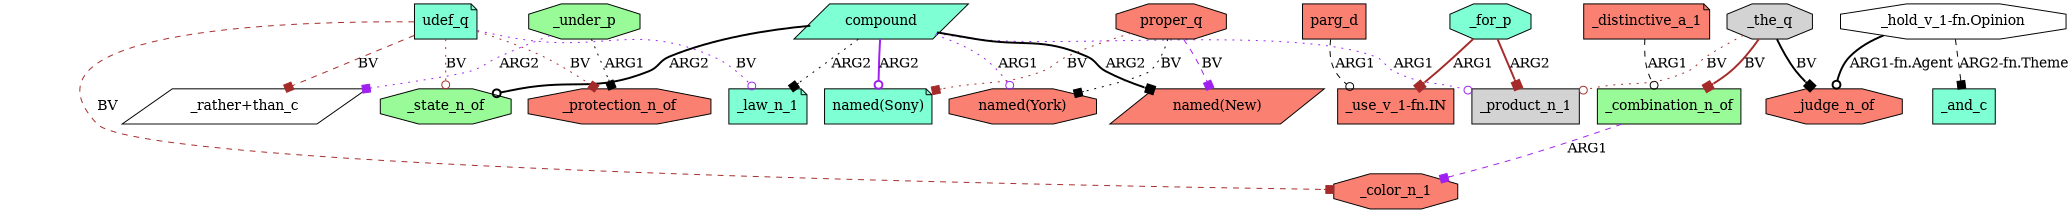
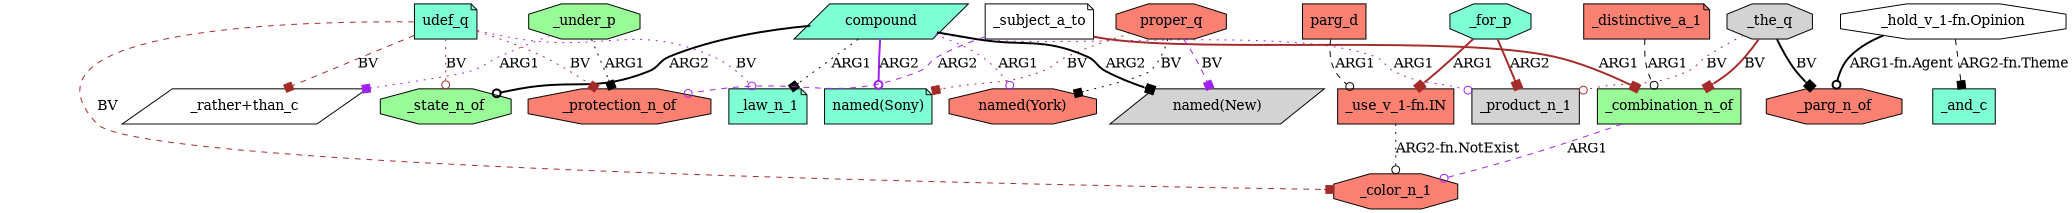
  digraph {
    node [fillcolor=salmon shape=octagon style=filled]
    edge [arrowhead=box color=black style=dotted]
    compound [fillcolor=aquamarine shape=parallelogram]
    _product_n_1 [fillcolor=lightgrey shape=box]
-   "named(New)" [shape=parallelogram]
+   "named(New)" [fillcolor=lightgrey shape=parallelogram]
    _state_n_of [fillcolor=palegreen]
    _law_n_1 [fillcolor=aquamarine shape=note]
    "named(Sony)" [fillcolor=aquamarine shape=note]
    "named(York)"
+   _subject_a_to [fillcolor=white shape=note]
    _combination_n_of [fillcolor=palegreen shape=box]
    _protection_n_of
    _color_n_1
    proper_q
    udef_q [fillcolor=aquamarine shape=note]
    "_rather+than_c" [fillcolor=white shape=parallelogram]
    _for_p [fillcolor=aquamarine]
    "_use_v_1-fn.IN" [shape=box]
    _distinctive_a_1 [shape=note]
    parg_d [shape=box]
    _the_q [fillcolor=lightgrey]
-   _judge_n_of
+   _judge_n_of [label=_parg_n_of]
    _under_p [fillcolor=palegreen]
    "_hold_v_1-fn.Opinion" [fillcolor=white]
    _and_c [fillcolor=aquamarine shape=box]
    compound -> _product_n_1 [arrowhead=odot color=purple label=ARG1]
    compound -> "named(New)" [label=ARG2 style=bold]
    compound -> _state_n_of [arrowhead=odot label=ARG2 style=bold]
-   compound -> _law_n_1 [label=ARG2]
+   compound -> _law_n_1 [label=ARG1]
    compound -> "named(Sony)" [arrowhead=odot color=purple label=ARG2 style=bold]
    compound -> "named(York)" [arrowhead=odot color=purple label=ARG1]
-   _combination_n_of -> _color_n_1 [color=purple label=ARG1 style=dashed]
+   _subject_a_to -> _combination_n_of [color=brown label=ARG1 style=bold]
+   _subject_a_to -> _protection_n_of [arrowhead=odot color=purple label=ARG2 style=dashed]
+   _combination_n_of -> _color_n_1 [arrowhead=odot color=purple label=ARG1 style=dashed]
    proper_q -> "named(New)" [color=purple label=BV style=dashed]
    proper_q -> "named(Sony)" [color=brown label=BV]
    proper_q -> "named(York)" [label=BV]
    udef_q -> _state_n_of [arrowhead=odot color=brown label=BV]
    udef_q -> _law_n_1 [arrowhead=odot color=purple label=BV]
    udef_q -> _protection_n_of [color=brown label=BV]
    udef_q -> _color_n_1 [color=brown label=BV style=dashed]
    udef_q -> "_rather+than_c" [color=brown label=BV style=dashed]
    _for_p -> _product_n_1 [color=brown label=ARG2 style=bold]
    _for_p -> "_use_v_1-fn.IN" [color=brown label=ARG1 style=bold]
+   "_use_v_1-fn.IN" -> _color_n_1 [arrowhead=odot label="ARG2-fn.NotExist"]
    _distinctive_a_1 -> _combination_n_of [arrowhead=odot label=ARG1 style=dashed]
    parg_d -> "_use_v_1-fn.IN" [arrowhead=odot label=ARG1 style=dashed]
    _the_q -> _product_n_1 [arrowhead=odot color=brown label=BV]
    _the_q -> _combination_n_of [color=brown label=BV style=bold]
    _the_q -> _judge_n_of [label=BV style=bold]
    _under_p -> _protection_n_of [label=ARG1]
-   _under_p -> "_rather+than_c" [color=purple label=ARG2]
+   _under_p -> "_rather+than_c" [color=purple label=ARG1]
    "_hold_v_1-fn.Opinion" -> _judge_n_of [arrowhead=odot label="ARG1-fn.Agent" style=bold]
    "_hold_v_1-fn.Opinion" -> _and_c [label="ARG2-fn.Theme" style=dashed]
  }
